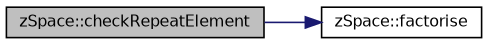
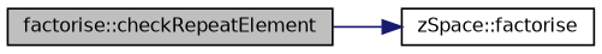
  digraph {
    rankdir=LR
    node [color=black fontname=Helvetica fontsize=10 shape=record style=filled]
-   n1 [fillcolor=grey75 fontcolor=black height=0.2 label="zSpace::checkRepeatElement" width=0.4]
+   n1 [fillcolor=grey75 fontcolor=black height=0.2 label="factorise::checkRepeatElement" width=0.4]
    n2 [fillcolor=white height=0.2 label="zSpace::factorise" width=0.4]
    n1 -> n2 [color=midnightblue fontname=Helvetica fontsize=10 labelfontname=Helvetica labelfontsize=10 style=solid]
  }
